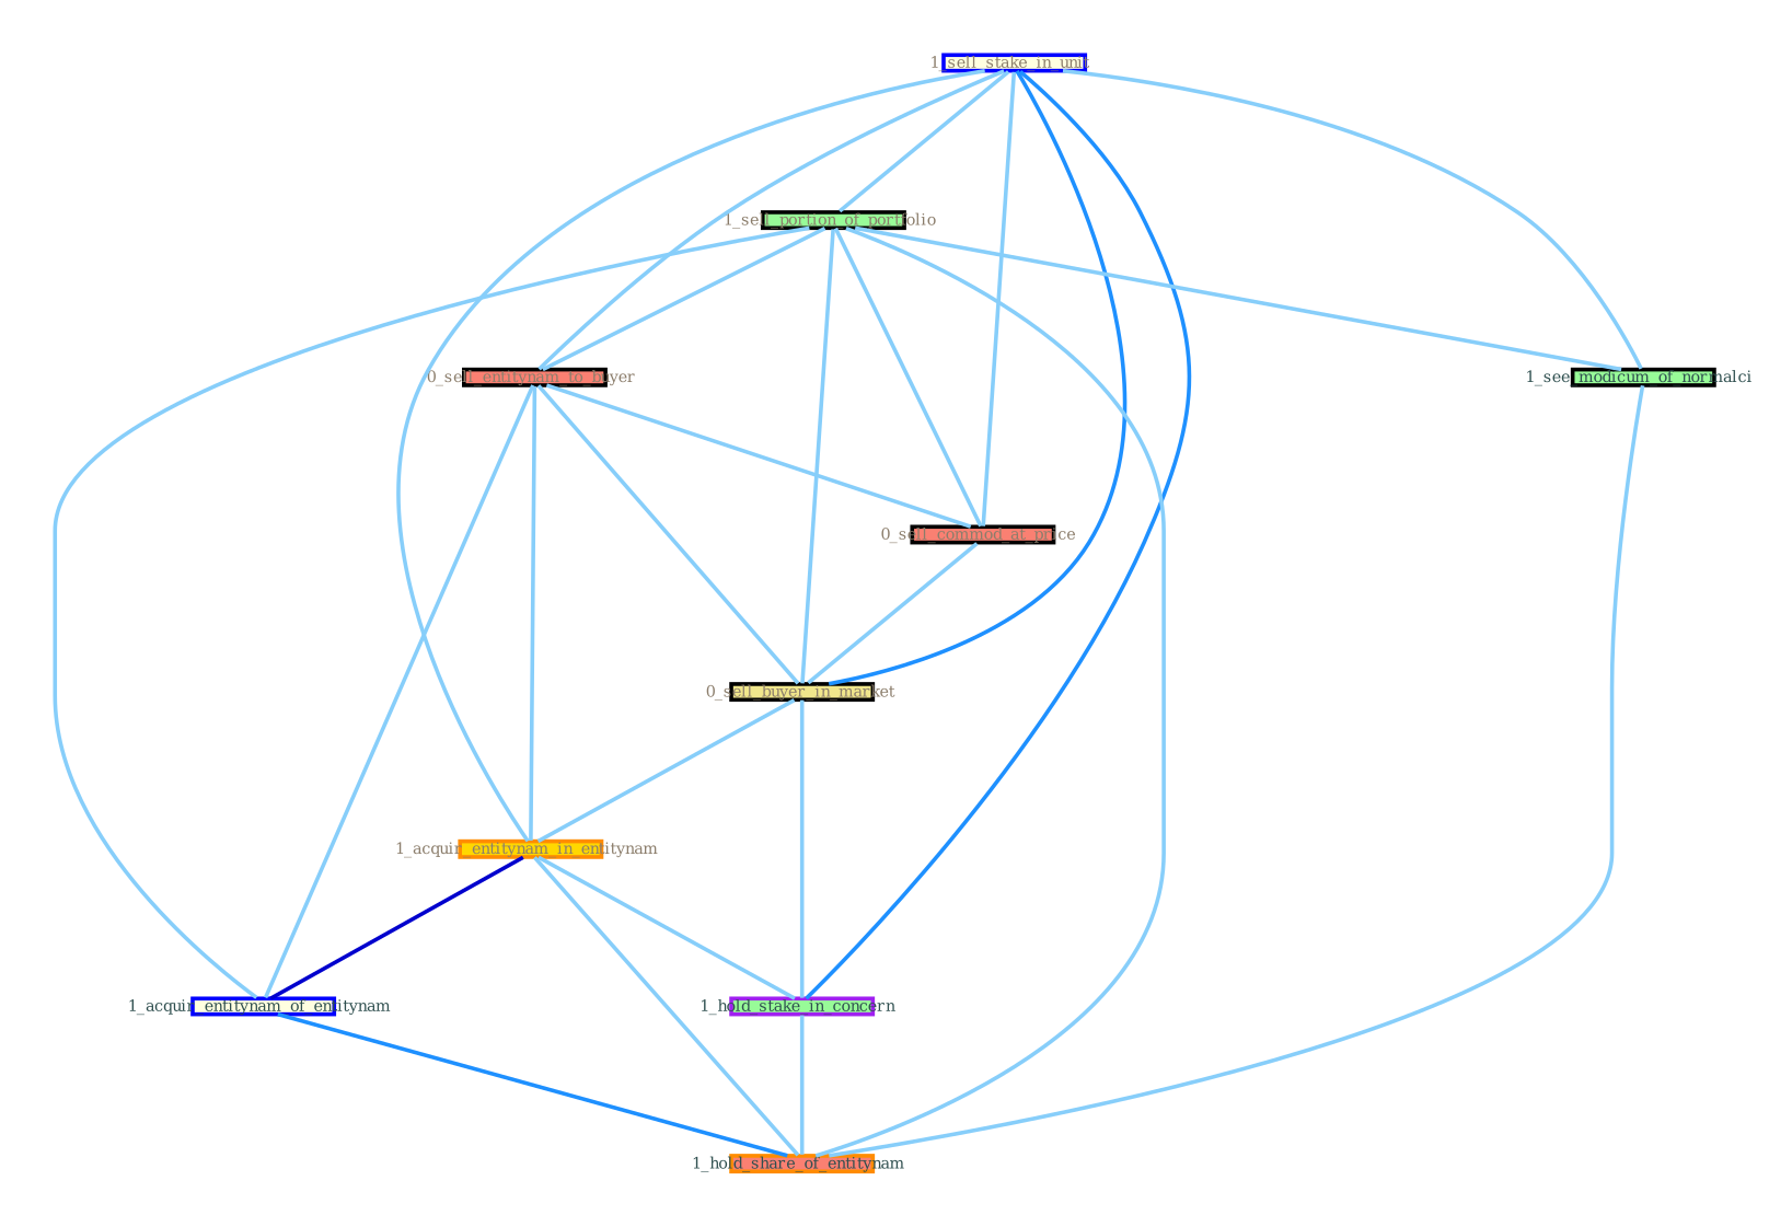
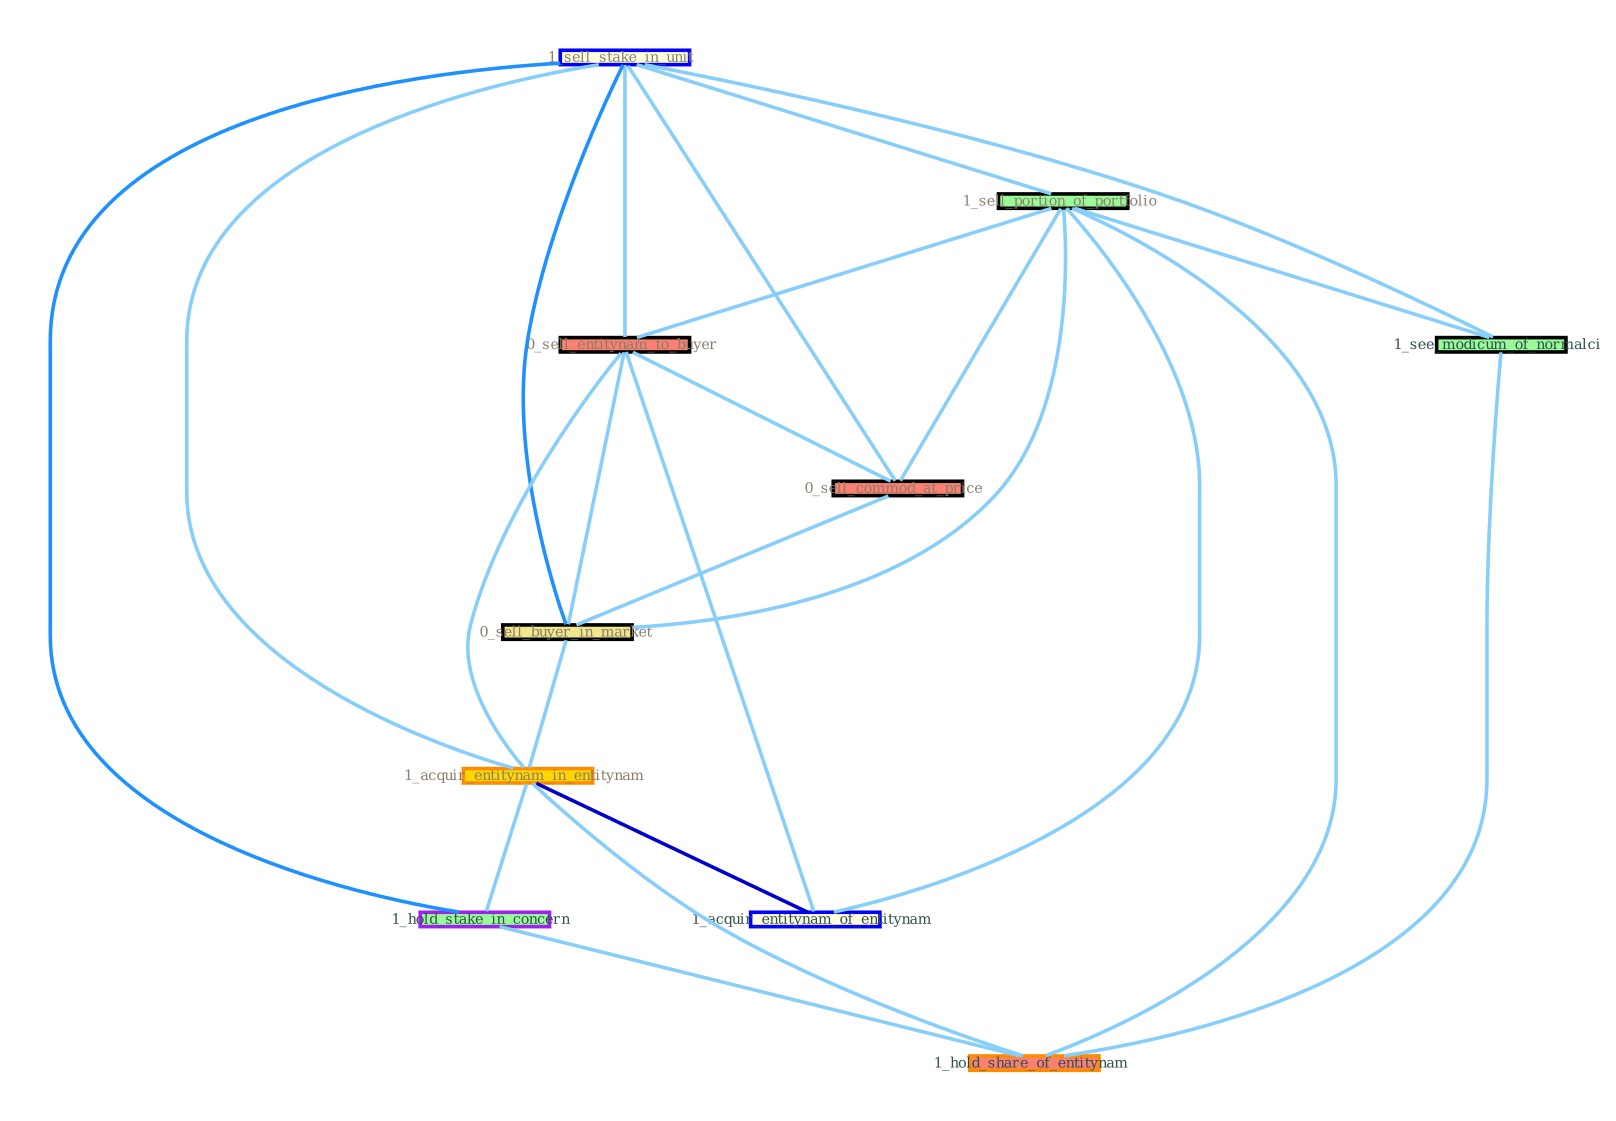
  graph {
    node [color=black fillcolor=palegreen fixedsize=true fontcolor="#8b7d6b" fontsize=4 shape=polygon style=filled]
    edge [color="#87cefa" w=1]
    "1_sell_stake_in_unit " [color=blue fillcolor=lightyellow height=.06 width=.5]
    "1_sell_portion_of_portfolio " [height=.06 width=.5]
    "0_sell_entitynam_to_buyer " [fillcolor=salmon height=.06 width=.5]
    "0_sell_commod_at_price " [fillcolor=salmon height=.06 width=.5]
    n5 [fillcolor=khaki height=.06 label="0_sell_buyer_in_market" width=.5]
    "1_acquir_entitynam_in_entitynam " [color=darkorange fillcolor=gold height=.06 width=.5]
    "1_hold_stake_in_concern " [color=purple fontcolor="#2f4f4f" height=.06 width=.5]
    "1_see_modicum_of_normalci " [fontcolor="#2f4f4f" height=.06 width=.5]
    "1_acquir_entitynam_of_entitynam " [color=blue fillcolor=lightyellow fontcolor="#2f4f4f" height=.06 width=.5]
    "1_hold_share_of_entitynam " [color=darkorange fillcolor=salmon fontcolor="#2f4f4f" height=.06 width=.5]
    subgraph sub_1 {
      "1_sell_stake_in_unit "
      "1_sell_portion_of_portfolio "
      "0_sell_entitynam_to_buyer "
      "0_sell_commod_at_price "
      n5
      "1_acquir_entitynam_in_entitynam "
    }
    subgraph sub_2 {
    }
    "1_sell_stake_in_unit " -- "1_sell_portion_of_portfolio "
    "1_sell_stake_in_unit " -- "0_sell_entitynam_to_buyer "
    "1_sell_stake_in_unit " -- "0_sell_commod_at_price "
    "1_sell_stake_in_unit " -- n5 [color="#1e90ff" w=2]
    "1_sell_stake_in_unit " -- "1_acquir_entitynam_in_entitynam "
    "1_sell_stake_in_unit " -- "1_hold_stake_in_concern " [color="#1e90ff" w=2]
    "1_sell_portion_of_portfolio " -- "0_sell_entitynam_to_buyer "
    "1_sell_portion_of_portfolio " -- "0_sell_commod_at_price "
    "1_sell_portion_of_portfolio " -- n5
    "1_sell_portion_of_portfolio " -- "1_see_modicum_of_normalci "
    "1_sell_portion_of_portfolio " -- "1_acquir_entitynam_of_entitynam "
    "1_sell_portion_of_portfolio " -- "1_hold_share_of_entitynam "
    "0_sell_entitynam_to_buyer " -- "0_sell_commod_at_price "
    "0_sell_entitynam_to_buyer " -- n5
    "0_sell_entitynam_to_buyer " -- "1_acquir_entitynam_in_entitynam "
    "0_sell_entitynam_to_buyer " -- "1_acquir_entitynam_of_entitynam "
    "0_sell_commod_at_price " -- n5
    n5 -- "1_acquir_entitynam_in_entitynam "
-   n5 -- "1_hold_stake_in_concern "
    "1_acquir_entitynam_in_entitynam " -- "1_hold_stake_in_concern "
    "1_acquir_entitynam_in_entitynam " -- "1_acquir_entitynam_of_entitynam " [color="#0000cd" w=3]
    "1_acquir_entitynam_in_entitynam " -- "1_hold_share_of_entitynam "
    "1_hold_stake_in_concern " -- "1_hold_share_of_entitynam "
    "1_see_modicum_of_normalci " -- "1_sell_stake_in_unit "
    "1_see_modicum_of_normalci " -- "1_hold_share_of_entitynam "
-   "1_acquir_entitynam_of_entitynam " -- "1_hold_share_of_entitynam " [color="#1e90ff" w=2]
  }
